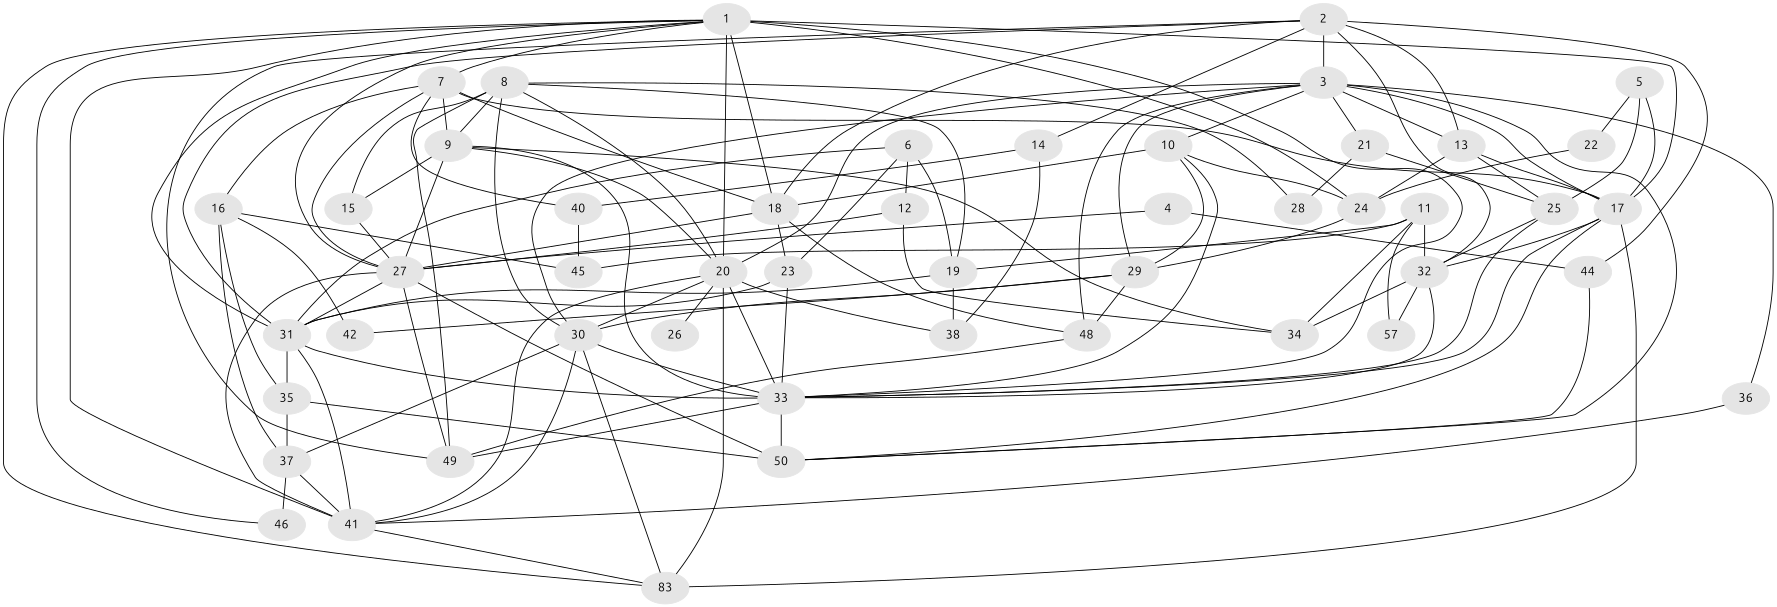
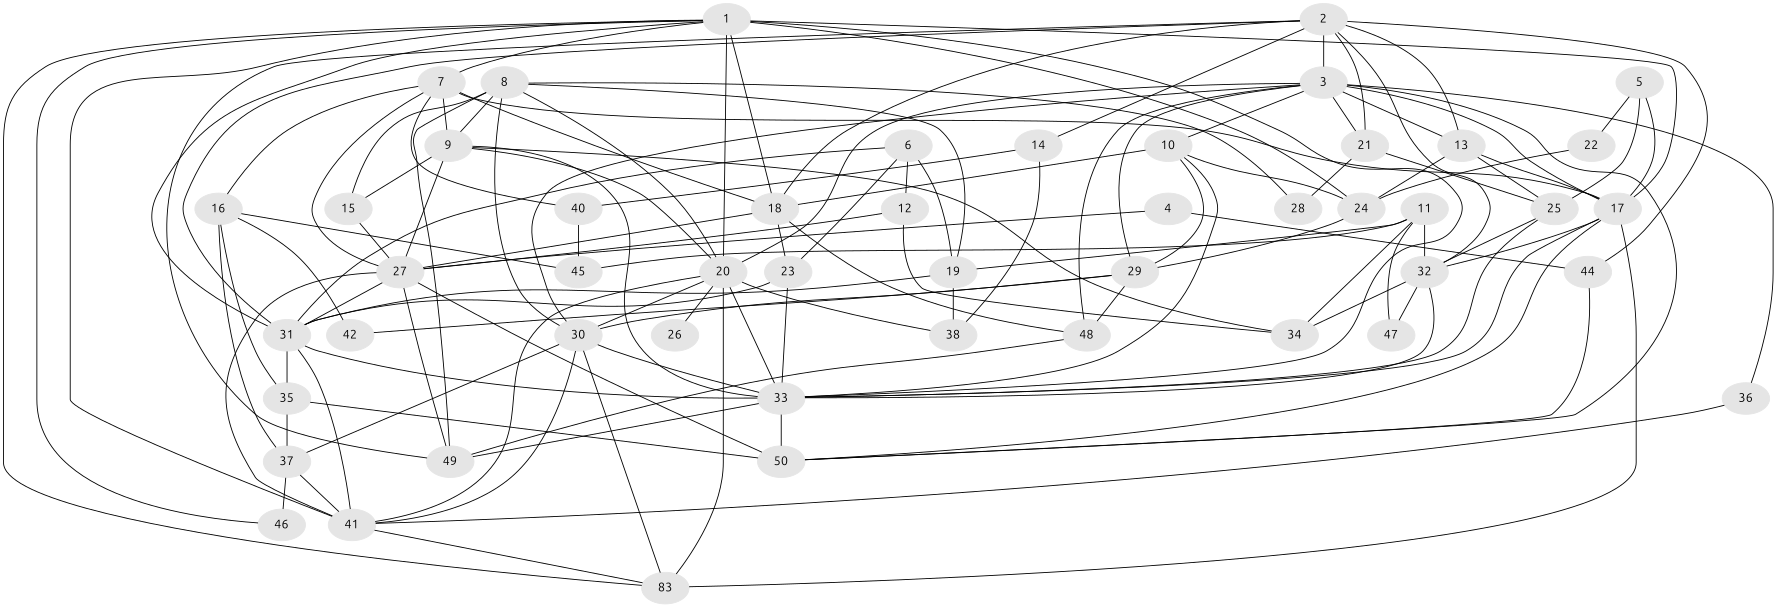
  graph {
    fontname=Ubuntu
    node [color=gray90 fontname=Ubuntu style=filled]
    edge [fontname=Ubuntu weight=1.0]
    1
    7
    17
    18
    20
    24
    27
    31
    33
    41
    n11 [label=83]
    46
    9
    16
    40
    32
    50
    23
    48
    30
    38
    26
    29
    49
    35
    2
    3
    13
    14
    21
    44
    10
    36
    25
    28
    34
-   47 [label=57]
+   47
    42
    37
    4
    5
    22
    6
    12
    19
    15
    45
    8
    11
    1 -- 7
    1 -- 17 [weight=2.0]
    1 -- 18 [weight=3.0]
    1 -- 20 [weight=2.0]
    1 -- 24
-   1 -- 27
    1 -- 31
    1 -- 33
    1 -- 41
    1 -- n11
    1 -- 46
    7 -- 17
    7 -- 18
    7 -- 27
    7 -- 9
    7 -- 16
    7 -- 40
    17 -- 33
    17 -- n11
    17 -- 32
    17 -- 50
    18 -- 27
    18 -- 23
    18 -- 48
    20 -- 33
    20 -- 41
    20 -- n11
    20 -- 30
    20 -- 38
    20 -- 26
    24 -- 29
    27 -- 31
    27 -- 41
    27 -- 50
    27 -- 49
    31 -- 33 [weight=2.0]
    31 -- 41
    31 -- 35
    33 -- 50 [weight=2.0]
    33 -- 49
    41 -- n11
    9 -- 20
    9 -- 27
    9 -- 33
    9 -- 34
    9 -- 15
    16 -- 35
    16 -- 42
    16 -- 37
    16 -- 45
    40 -- 45
    32 -- 33
    32 -- 34
    32 -- 47
    23 -- 31
    23 -- 33
    48 -- 49
    30 -- 33 [weight=2.0]
    30 -- 41
    30 -- n11
    30 -- 37
    29 -- 48
    29 -- 30
    29 -- 42
    35 -- 50
    35 -- 37
    2 -- 18
    2 -- 31
    2 -- 32
    2 -- 49
    2 -- 3 [weight=2.0]
    2 -- 13
    2 -- 14
+   2 -- 21
    2 -- 44
    3 -- 17
    3 -- 20
    3 -- 50
    3 -- 48 [weight=2.0]
    3 -- 30 [weight=3.0]
    3 -- 29
    3 -- 13
    3 -- 21
    3 -- 10 [weight=2.0]
    3 -- 36
    13 -- 17
    13 -- 24
    13 -- 25
    14 -- 40
    14 -- 38
    21 -- 25
    21 -- 28
    44 -- 50
    10 -- 18
    10 -- 24
    10 -- 33
    10 -- 29
    36 -- 41
    25 -- 33
    25 -- 32
    37 -- 41
    37 -- 46
    4 -- 27
    4 -- 44
    5 -- 17
    5 -- 25
    5 -- 22
    22 -- 24
    6 -- 31
    6 -- 23
    6 -- 12
    6 -- 19
    12 -- 27
    12 -- 34
    19 -- 31
    19 -- 38
    15 -- 27
    8 -- 20
    8 -- 9
    8 -- 30
    8 -- 49
    8 -- 28
    8 -- 19
    8 -- 15
    11 -- 32
    11 -- 34
    11 -- 47
    11 -- 19
    11 -- 45
  }
